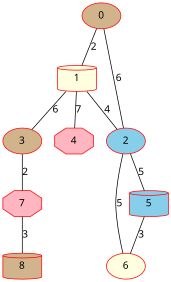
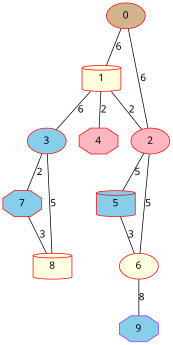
  graph {
    fontname="Noto Sans"
    node [color=red fillcolor=lightyellow fontname="Noto Sans" shape=ellipse style=filled weight=1]
    edge [fontname="Noto Sans"]
    0 [fillcolor=tan]
    1 [shape=cylinder]
-   2 [fillcolor=skyblue]
-   3 [fillcolor=tan]
+   2 [fillcolor=lightpink]
+   3 [fillcolor=skyblue]
    4 [fillcolor=lightpink shape=octagon]
    5 [fillcolor=skyblue shape=cylinder]
    6
-   7 [fillcolor=lightpink shape=octagon]
-   8 [fillcolor=tan shape=cylinder]
-   0 -- 1 [label=2]
+   7 [fillcolor=skyblue shape=octagon]
+   8 [shape=cylinder]
+   9 [color=purple fillcolor=skyblue shape=octagon weight=4]
+   0 -- 1 [label=6]
    0 -- 2 [label=6]
-   1 -- 2 [label=4]
+   1 -- 2 [label=2]
    1 -- 3 [label=6]
-   1 -- 4 [label=7]
+   1 -- 4 [label=2]
    2 -- 5 [label=5]
    2 -- 6 [label=5]
    3 -- 7 [label=2]
+   3 -- 8 [label=5]
    5 -- 6 [label=3]
+   6 -- 9 [label=8]
    7 -- 8 [label=3]
  }
